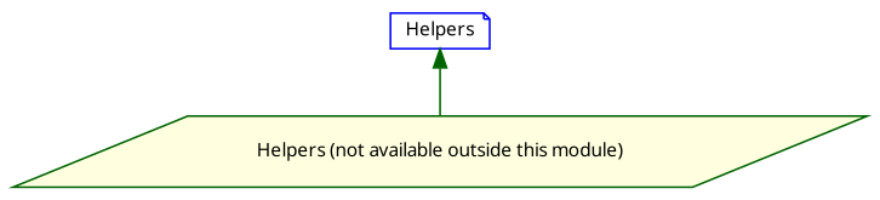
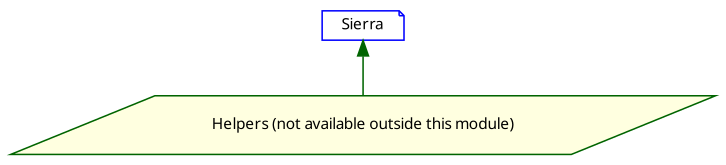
  digraph {
    rankdir=TB
    node [fontname="FreeSans.ttf" fontsize=10 style=filled]
    n1 [color=darkgreen fillcolor=lightyellow fontcolor=black height=0.2 label="Helpers (not available outside this module)" shape=parallelogram width=0.4]
-   n2 [color=blue fillcolor=white height=0.2 label=Helpers shape=note width=0.4]
+   n2 [color=blue fillcolor=white height=0.2 label=Sierra shape=note width=0.4]
    n2 -> n1 [color=darkgreen dir=back fontname="FreeSans.ttf" fontsize=8 labelfontname="FreeSans.ttf" labelfontsize=8 shape=plaintext style=solid]
  }
